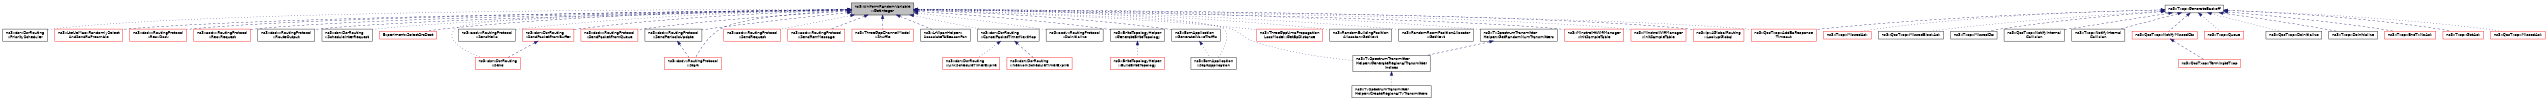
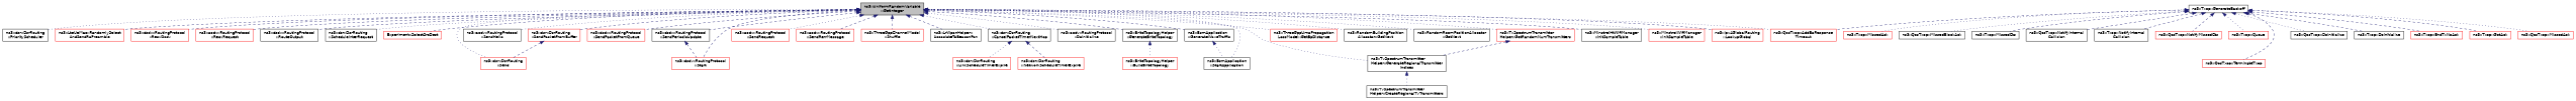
  digraph {
    rankdir=TB
    node [color=red fillcolor=white fontname=Helvetica fontsize=10 shape=record style=filled]
    edge [color=midnightblue dir=back fontname=Helvetica fontsize=10 labelfontname=Helvetica labelfontsize=10 style=dashed]
    n1 [color=black fillcolor=grey75 fontcolor=black height=0.2 label="ns3::UniformRandomVariable\l::GetInteger" width=0.4]
    n2 [color=black height=0.2 label="ns3::LrWpanHelper::\lAssociateToBeaconPan" width=0.4]
    n3 [color=black height=0.2 label="ns3::dsr::DsrRouting\l::CancelPacketTimerNextHop" width=0.4]
    n4 [color=black height=0.2 label="ns3::aodv::RoutingProtocol\l::DoInitialize" width=0.4]
    n5 [color=black height=0.2 label="ns3::BriteTopologyHelper\l::GenerateBriteTopology" width=0.4]
    n6 [color=black height=0.2 label="ns3::TvSpectrumTransmitter\lHelper::GenerateRegionalTransmitter\lIndices" width=0.4]
    n7 [color=black height=0.2 label="ns3::BsmApplication\l::GenerateWaveTraffic" width=0.4]
    n8 [color=black height=0.2 label="ns3::BsmApplication\l::StartApplication" width=0.4]
    n9 [height=0.2 label="ns3::ThreeGppUmaPropagation\lLossModel::GetBpDistance" width=0.4]
    n10 [color=black height=0.2 label="ns3::RandomBuildingPosition\lAllocator::GetNext" width=0.4]
    n11 [color=black height=0.2 label="ns3::RandomRoomPositionAllocator\l::GetNext" width=0.4]
-   n12 [color=black height=0.2 label="ns3::TvSpectrumTransmitter\lHelper::GetRandomNumTransmitters" width=0.4]
-   n13 [height=0.2 label="ns3::MinstrelHtWifiManager\l::InitSampleTable" width=0.4]
+   n12 [height=0.2 label="ns3::TvSpectrumTransmitter\lHelper::GetRandomNumTransmitters" width=0.4]
+   n13 [color=black height=0.2 label="ns3::MinstrelHtWifiManager\l::InitSampleTable" width=0.4]
    n14 [height=0.2 label="ns3::MinstrelWifiManager\l::InitSampleTable" width=0.4]
    n15 [height=0.2 label="ns3::Ipv4GlobalRouting\l::LookupGlobal" width=0.4]
    n16 [color=black height=0.2 label="ns3::dsr::DsrRouting\l::PriorityScheduler" width=0.4]
    n17 [height=0.2 label="ns3::LteUeMac::RandomlySelect\lAndSendRaPreamble" width=0.4]
    n18 [height=0.2 label="ns3::dsdv::RoutingProtocol\l::RecvDsdv" width=0.4]
    n19 [height=0.2 label="ns3::aodv::RoutingProtocol\l::RecvRequest" width=0.4]
    n20 [color=black height=0.2 label="ns3::dsdv::RoutingProtocol\l::RouteOutput" width=0.4]
    n21 [color=black height=0.2 label="ns3::dsr::DsrRouting\l::ScheduleInterRequest" width=0.4]
    n22 [height=0.2 label="Experiment::SelectSrcDest" width=0.4]
    n23 [height=0.2 label="ns3::dsr::DsrRouting\l::Send" width=0.4]
    n24 [color=black height=0.2 label="ns3::aodv::RoutingProtocol\l::SendHello" width=0.4]
    n25 [height=0.2 label="ns3::dsr::DsrRouting\l::SendPacketFromBuffer" width=0.4]
    n26 [height=0.2 label="ns3::dsdv::RoutingProtocol\l::SendPacketFromQueue" width=0.4]
    n27 [color=black height=0.2 label="ns3::dsdv::RoutingProtocol\l::SendPeriodicUpdate" width=0.4]
    n28 [height=0.2 label="ns3::dsdv::RoutingProtocol\l::Start" width=0.4]
    n29 [height=0.2 label="ns3::aodv::RoutingProtocol\l::SendRequest" width=0.4]
    n30 [height=0.2 label="ns3::aodv::RoutingProtocol\l::SendRerrMessage" width=0.4]
    n31 [height=0.2 label="ns3::ThreeGppChannelModel\l::Shuffle" width=0.4]
    n32 [height=0.2 label="ns3::QosTxop::AddBaResponse\lTimeout" width=0.4]
    n33 [height=0.2 label="ns3::dsr::DsrRouting\l::LinkScheduleTimerExpire" width=0.4]
    n34 [height=0.2 label="ns3::dsr::DsrRouting\l::NetworkScheduleTimerExpire" width=0.4]
    n35 [color=black height=0.2 label="ns3::Txop::GenerateBackoff" width=0.4]
    n36 [color=black height=0.2 label="ns3::QosTxop::DoInitialize" width=0.4]
    n37 [color=black height=0.2 label="ns3::Txop::DoInitialize" width=0.4]
    n38 [height=0.2 label="ns3::Txop::EndTxNoAck" width=0.4]
    n39 [height=0.2 label="ns3::Txop::GotAck" width=0.4]
    n40 [height=0.2 label="ns3::QosTxop::MissedAck" width=0.4]
    n41 [height=0.2 label="ns3::Txop::MissedAck" width=0.4]
    n42 [color=black height=0.2 label="ns3::QosTxop::MissedBlockAck" width=0.4]
    n43 [color=black height=0.2 label="ns3::Txop::MissedCts" width=0.4]
    n44 [color=black height=0.2 label="ns3::QosTxop::NotifyInternal\lCollision" width=0.4]
    n45 [color=black height=0.2 label="ns3::Txop::NotifyInternal\lCollision" width=0.4]
    n46 [height=0.2 label="ns3::QosTxop::NotifyMissedCts" width=0.4]
    n47 [height=0.2 label="ns3::Txop::Queue" width=0.4]
    n48 [height=0.2 label="ns3::QosTxop::TerminateTxop" width=0.4]
    n49 [height=0.2 label="ns3::BriteTopologyHelper\l::BuildBriteTopology" width=0.4]
    n50 [color=black height=0.2 label="ns3::TvSpectrumTransmitter\lHelper::CreateRegionalTvTransmitters" width=0.4]
    n1 -> n2
    n1 -> n3 [style=dotted]
    n1 -> n4 [style=dotted]
    n1 -> n5
    n1 -> n6 [style=dotted]
    n1 -> n7
    n1 -> n8 [style=dotted]
    n1 -> n9 [style=dotted]
    n1 -> n10 [style=dotted]
    n1 -> n11 [style=dotted]
    n1 -> n12 [style=dotted]
    n1 -> n13
    n1 -> n14 [style=dotted]
    n1 -> n15
    n1 -> n16 [style=dotted]
    n1 -> n17
    n1 -> n18
    n1 -> n19
    n1 -> n20
    n1 -> n21 [style=dotted]
    n1 -> n22
    n1 -> n23 [style=dotted]
    n1 -> n24 [style=dotted]
    n1 -> n25
    n1 -> n26
    n1 -> n27
    n1 -> n28
    n1 -> n29 [style=dotted]
    n1 -> n30
    n1 -> n31
    n1 -> n32 [style=dotted]
    n3 -> n33 [style=dotted]
    n3 -> n34
    n5 -> n49 [style=dotted]
    n6 -> n50 [style=dotted]
    n7 -> n8 [style=dotted]
    n12 -> n6
    n25 -> n23
    n27 -> n28
    n35 -> n32
    n35 -> n36 [style=dotted]
    n35 -> n37
    n35 -> n38
    n35 -> n39
    n35 -> n40 [style=dotted]
    n35 -> n41 [style=dotted]
    n35 -> n42 [style=dotted]
    n35 -> n43
    n35 -> n44
    n35 -> n45
    n35 -> n46
    n35 -> n47 [style=dotted]
-   n46 -> n48
+   n35 -> n48
  }
